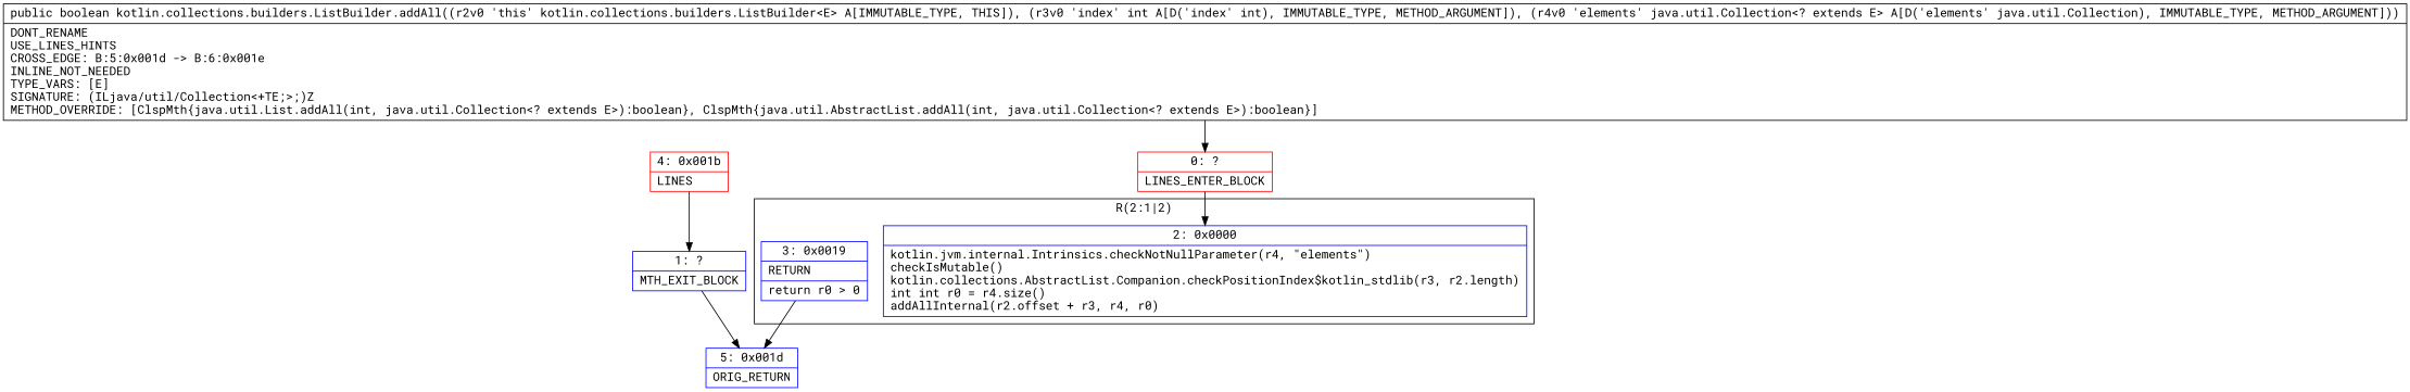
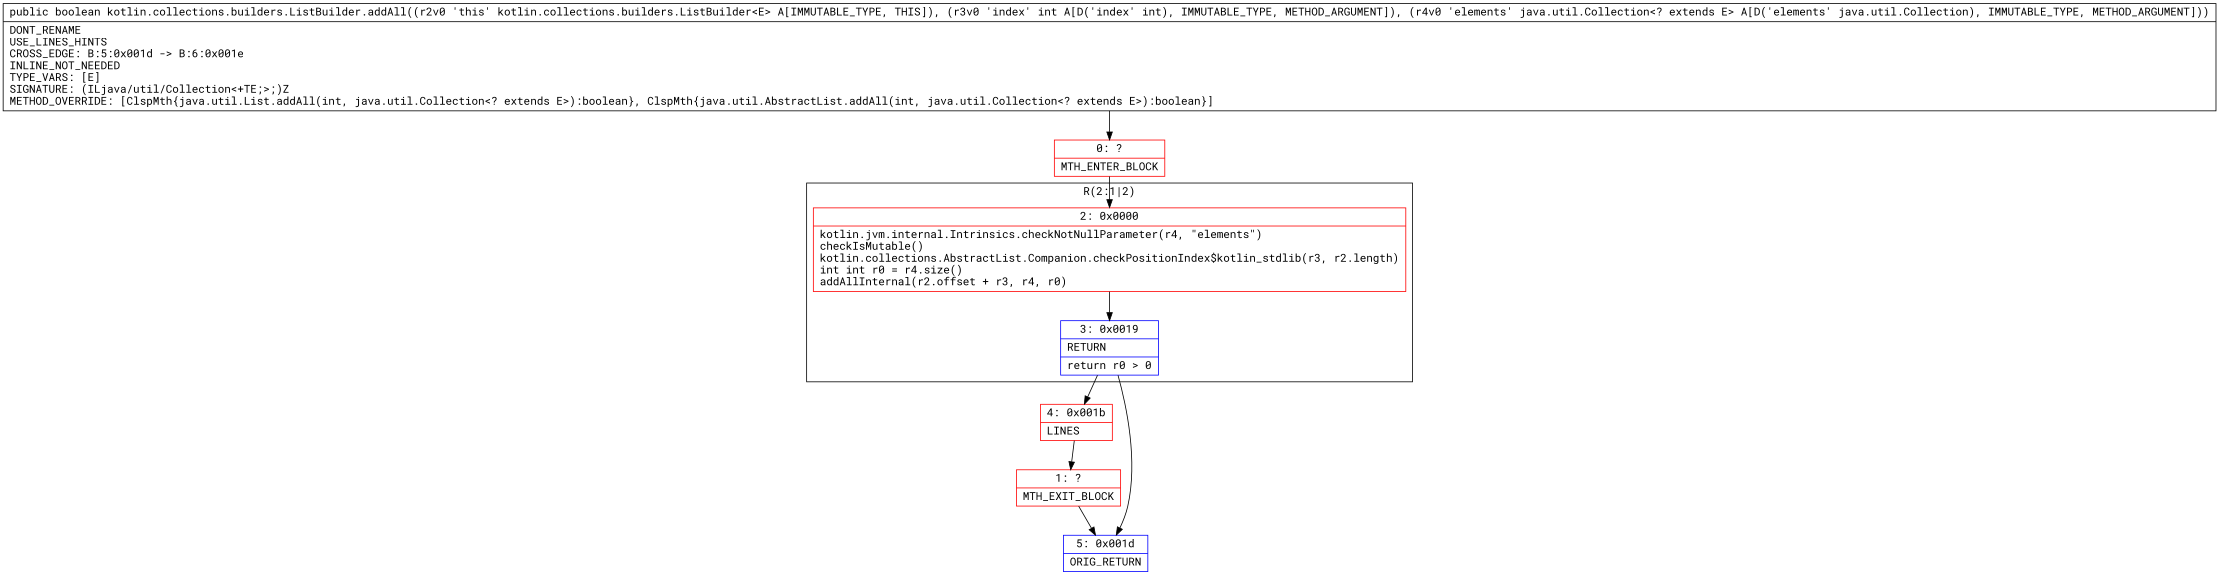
  digraph {
    fontname="Roboto Mono"
    node [color=blue fontname="Roboto Mono" shape=record]
    edge [fontname="Roboto Mono"]
-   n1 [label="{2\:\ 0x0000|kotlin.jvm.internal.Intrinsics.checkNotNullParameter(r4, \"elements\")\lcheckIsMutable()\lkotlin.collections.AbstractList.Companion.checkPositionIndex$kotlin_stdlib(r3, r2.length)\lint int r0 = r4.size()\laddAllInternal(r2.offset + r3, r4, r0)\l}"]
+   n1 [color=red label="{2\:\ 0x0000|kotlin.jvm.internal.Intrinsics.checkNotNullParameter(r4, \"elements\")\lcheckIsMutable()\lkotlin.collections.AbstractList.Companion.checkPositionIndex$kotlin_stdlib(r3, r2.length)\lint int r0 = r4.size()\laddAllInternal(r2.offset + r3, r4, r0)\l}"]
    n2 [label="{3\:\ 0x0019|RETURN\l|return r0 \> 0\l}"]
    n3 [color=red label="{4\:\ 0x001b|LINES\l}"]
    n4 [label="{5\:\ 0x001d|ORIG_RETURN\l}"]
-   n5 [label="{1\:\ ?|MTH_EXIT_BLOCK\l}"]
-   n6 [color=red label="{0\:\ ?|LINES_ENTER_BLOCK\l}"]
+   n5 [color=red label="{1\:\ ?|MTH_EXIT_BLOCK\l}"]
+   n6 [color=red label="{0\:\ ?|MTH_ENTER_BLOCK\l}"]
    n7 [label="{public boolean kotlin.collections.builders.ListBuilder.addAll((r2v0 'this' kotlin.collections.builders.ListBuilder\<E\> A[IMMUTABLE_TYPE, THIS]), (r3v0 'index' int A[D('index' int), IMMUTABLE_TYPE, METHOD_ARGUMENT]), (r4v0 'elements' java.util.Collection\<? extends E\> A[D('elements' java.util.Collection), IMMUTABLE_TYPE, METHOD_ARGUMENT]))  | DONT_RENAME\lUSE_LINES_HINTS\lCROSS_EDGE: B:5:0x001d \-\> B:6:0x001e\lINLINE_NOT_NEEDED\lTYPE_VARS: [E]\lSIGNATURE: (ILjava\/util\/Collection\<+TE;\>;)Z\lMETHOD_OVERRIDE: [ClspMth\{java.util.List.addAll(int, java.util.Collection\<? extends E\>):boolean\}, ClspMth\{java.util.AbstractList.addAll(int, java.util.Collection\<? extends E\>):boolean\}]\l}" color=""]
    subgraph cluster_1 {
      label="R(2:1|2)"
      n1
      n2
    }
+   n1 -> n2
+   n2 -> n3
    n2 -> n4
    n3 -> n5
    n5 -> n4
    n6 -> n1
    n7 -> n6
  }
